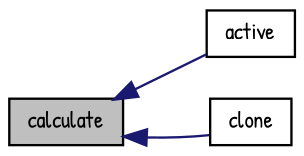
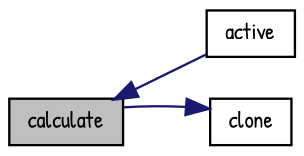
  digraph {
    fontname="Patrick Hand"
    rankdir=LR
    node [color=black fontname="Patrick Hand" fontsize=10 shape=record]
    edge [color=midnightblue dir=back fontname="Patrick Hand" fontsize=10 labelfontname=FreeSans labelfontsize=10 style=solid]
    n1 [fillcolor=grey75 fontcolor=black height=0.2 label=calculate style=filled width=0.4]
    n2 [height=0.2 label=active width=0.4]
    n3 [height=0.2 label=clone width=0.4]
    n1 -> n2
-   n1 -> n3
+   n3 -> n1
  }
